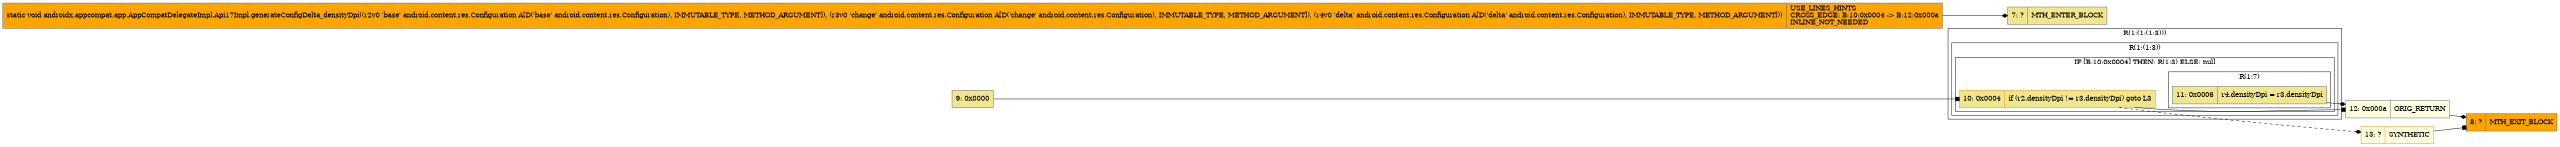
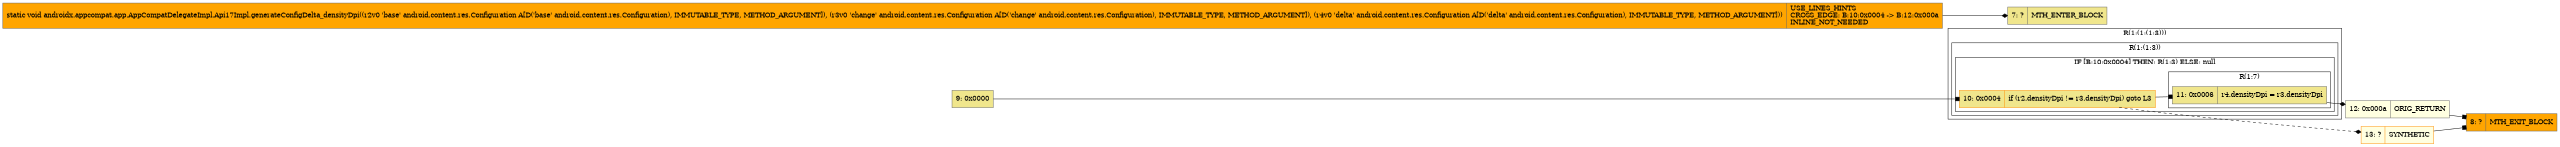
  digraph {
    rankdir=LR
    node [color=gray40 fillcolor=khaki shape=record style=filled]
    edge [arrowhead=box]
    n1 [label="{11\:\ 0x0006|r4.densityDpi = r3.densityDpi\l}"]
    n2 [color=darkorange label="{10\:\ 0x0004|if (r2.densityDpi != r3.densityDpi) goto L3\l}"]
    n3 [fillcolor=lightyellow label="{12\:\ 0x000a|ORIG_RETURN\l}"]
    n4 [color=darkorange fillcolor=lightyellow label="{13\:\ ?|SYNTHETIC\l}"]
    n5 [fillcolor=orange label="{8\:\ ?|MTH_EXIT_BLOCK\l}"]
    n6 [label="{7\:\ ?|MTH_ENTER_BLOCK\l}"]
    n7 [label="{9\:\ 0x0000}"]
    n8 [fillcolor=orange label="{static void androidx.appcompat.app.AppCompatDelegateImpl.Api17Impl.generateConfigDelta_densityDpi((r2v0 'base' android.content.res.Configuration A[D('base' android.content.res.Configuration), IMMUTABLE_TYPE, METHOD_ARGUMENT]), (r3v0 'change' android.content.res.Configuration A[D('change' android.content.res.Configuration), IMMUTABLE_TYPE, METHOD_ARGUMENT]), (r4v0 'delta' android.content.res.Configuration A[D('delta' android.content.res.Configuration), IMMUTABLE_TYPE, METHOD_ARGUMENT]))  | USE_LINES_HINTS\lCROSS_EDGE: B:10:0x0004 \-\> B:12:0x000a\lINLINE_NOT_NEEDED\l}"]
    subgraph cluster_1 {
      label="R(1:(1:(1:3)))"
      subgraph cluster_2 {
        label="R(1:(1:3))"
        subgraph cluster_3 {
          label="IF [B:10:0x0004] THEN: R(1:3) ELSE: null"
          n2
          subgraph cluster_4 {
            label="R(1:7)"
            n1
          }
        }
      }
    }
    n1 -> n3 [arrowhead=diamond]
-   n2 -> n3
+   n2 -> n1
    n2 -> n4 [arrowhead=diamond style=dashed]
-   n3 -> n5 [arrowhead=diamond]
+   n3 -> n5
    n4 -> n5
    n7 -> n2
    n8 -> n6 [arrowhead=diamond]
  }
